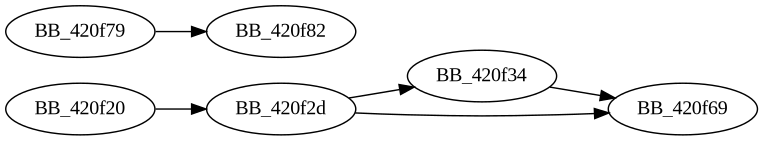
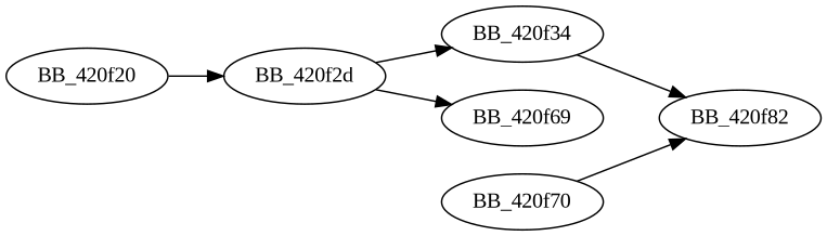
  digraph {
    fontname="Liberation Serif"
    rankdir=LR
    node [fontname="Liberation Serif"]
    edge [fontname="Liberation Serif"]
    BB_420f20
    BB_420f2d
    BB_420f34
    BB_420f69
    n5 [label=BB_420f82]
-   BB_420f70 [label=BB_420f79]
+   BB_420f70
    BB_420f20 -> BB_420f2d
    BB_420f2d -> BB_420f34
    BB_420f2d -> BB_420f69
-   BB_420f34 -> BB_420f69
+   BB_420f34 -> n5
    BB_420f70 -> n5
  }
